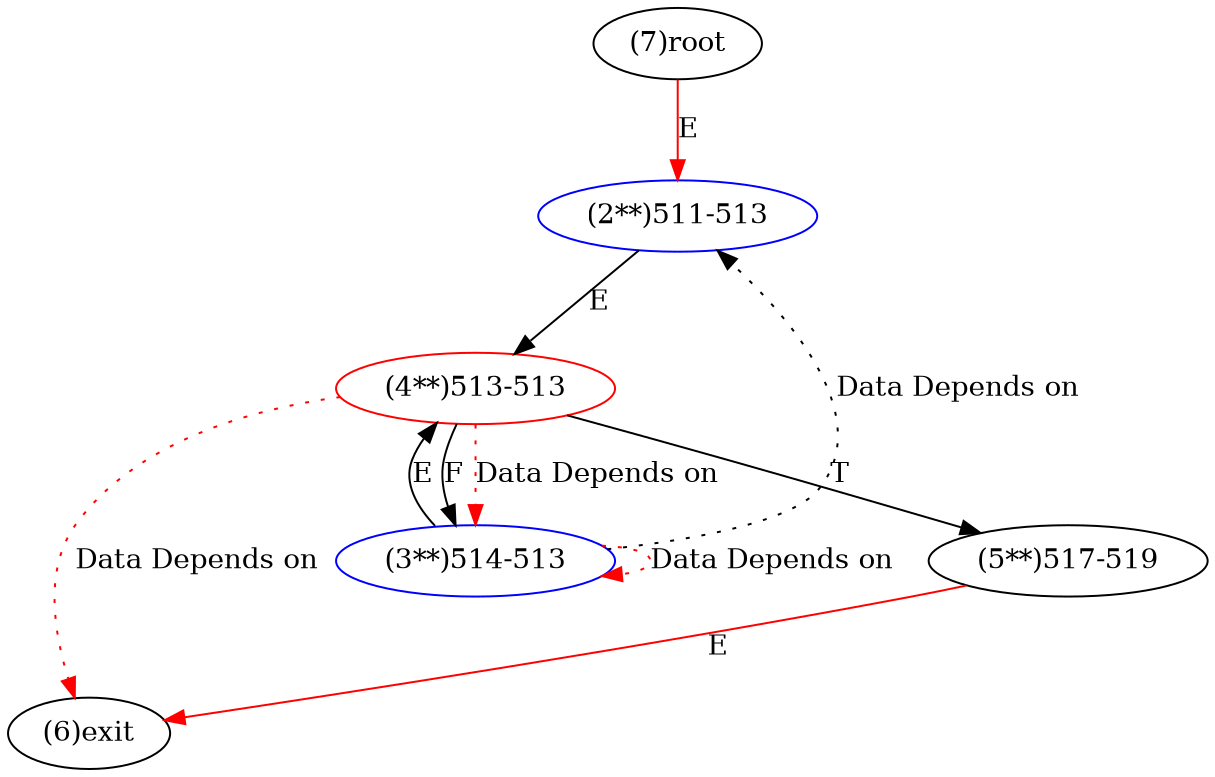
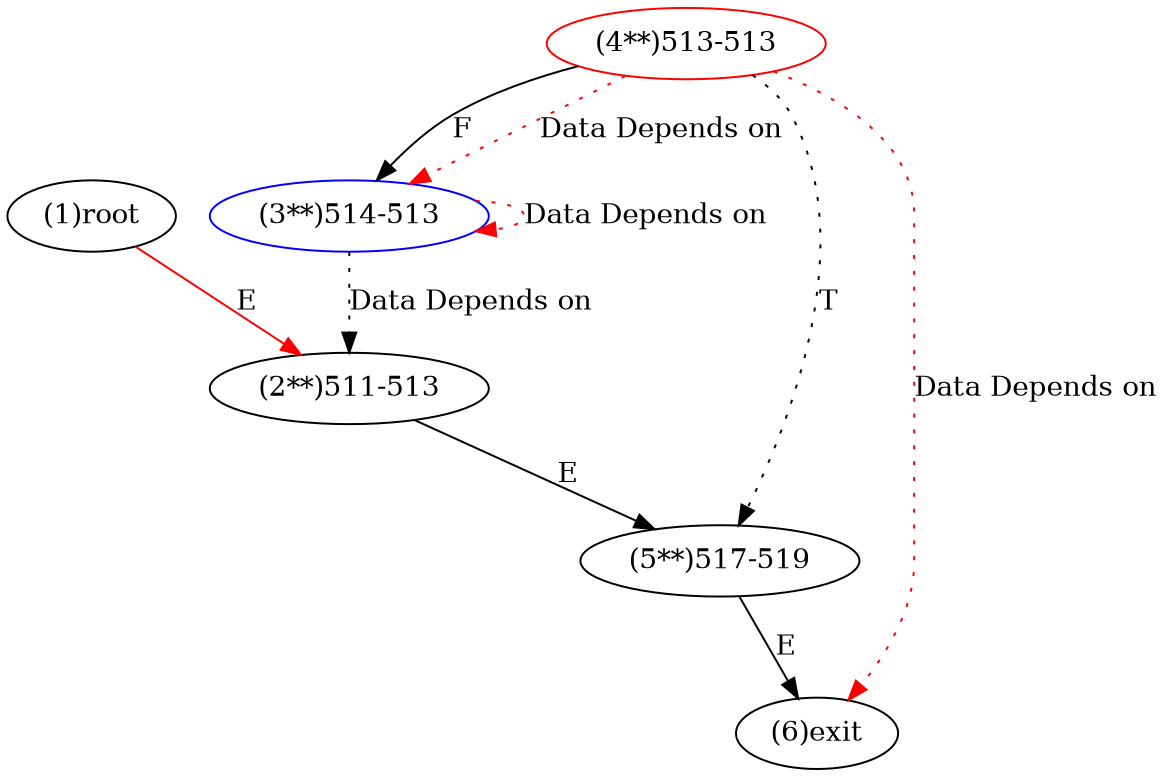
  digraph {
-   n1 [label="(7)root"]
-   n2 [color=blue label="(2**)511-513"]
+   n1 [label="(1)root"]
+   n2 [color=black label="(2**)511-513"]
    n3 [color=red label="(4**)513-513"]
    n4 [color=blue label="(3**)514-513"]
    n5 [label="(5**)517-519"]
    n6 [label="(6)exit"]
    n1 -> n2 [color=red label=E]
-   n2 -> n3 [label=E]
+   n2 -> n5 [label=E]
    n3 -> n4 [label=F]
    n3 -> n4 [color=red label="Data Depends on" style=dotted]
-   n3 -> n5 [label=T]
+   n3 -> n5 [label=T style=dotted]
    n3 -> n6 [color=red label="Data Depends on" style=dotted]
    n4 -> n2 [color=black label="Data Depends on" style=dotted]
-   n4 -> n3 [label=E]
    n4 -> n4 [color=red label="Data Depends on" style=dotted]
-   n5 -> n6 [label=E color=red]
+   n5 -> n6 [label=E]
  }
